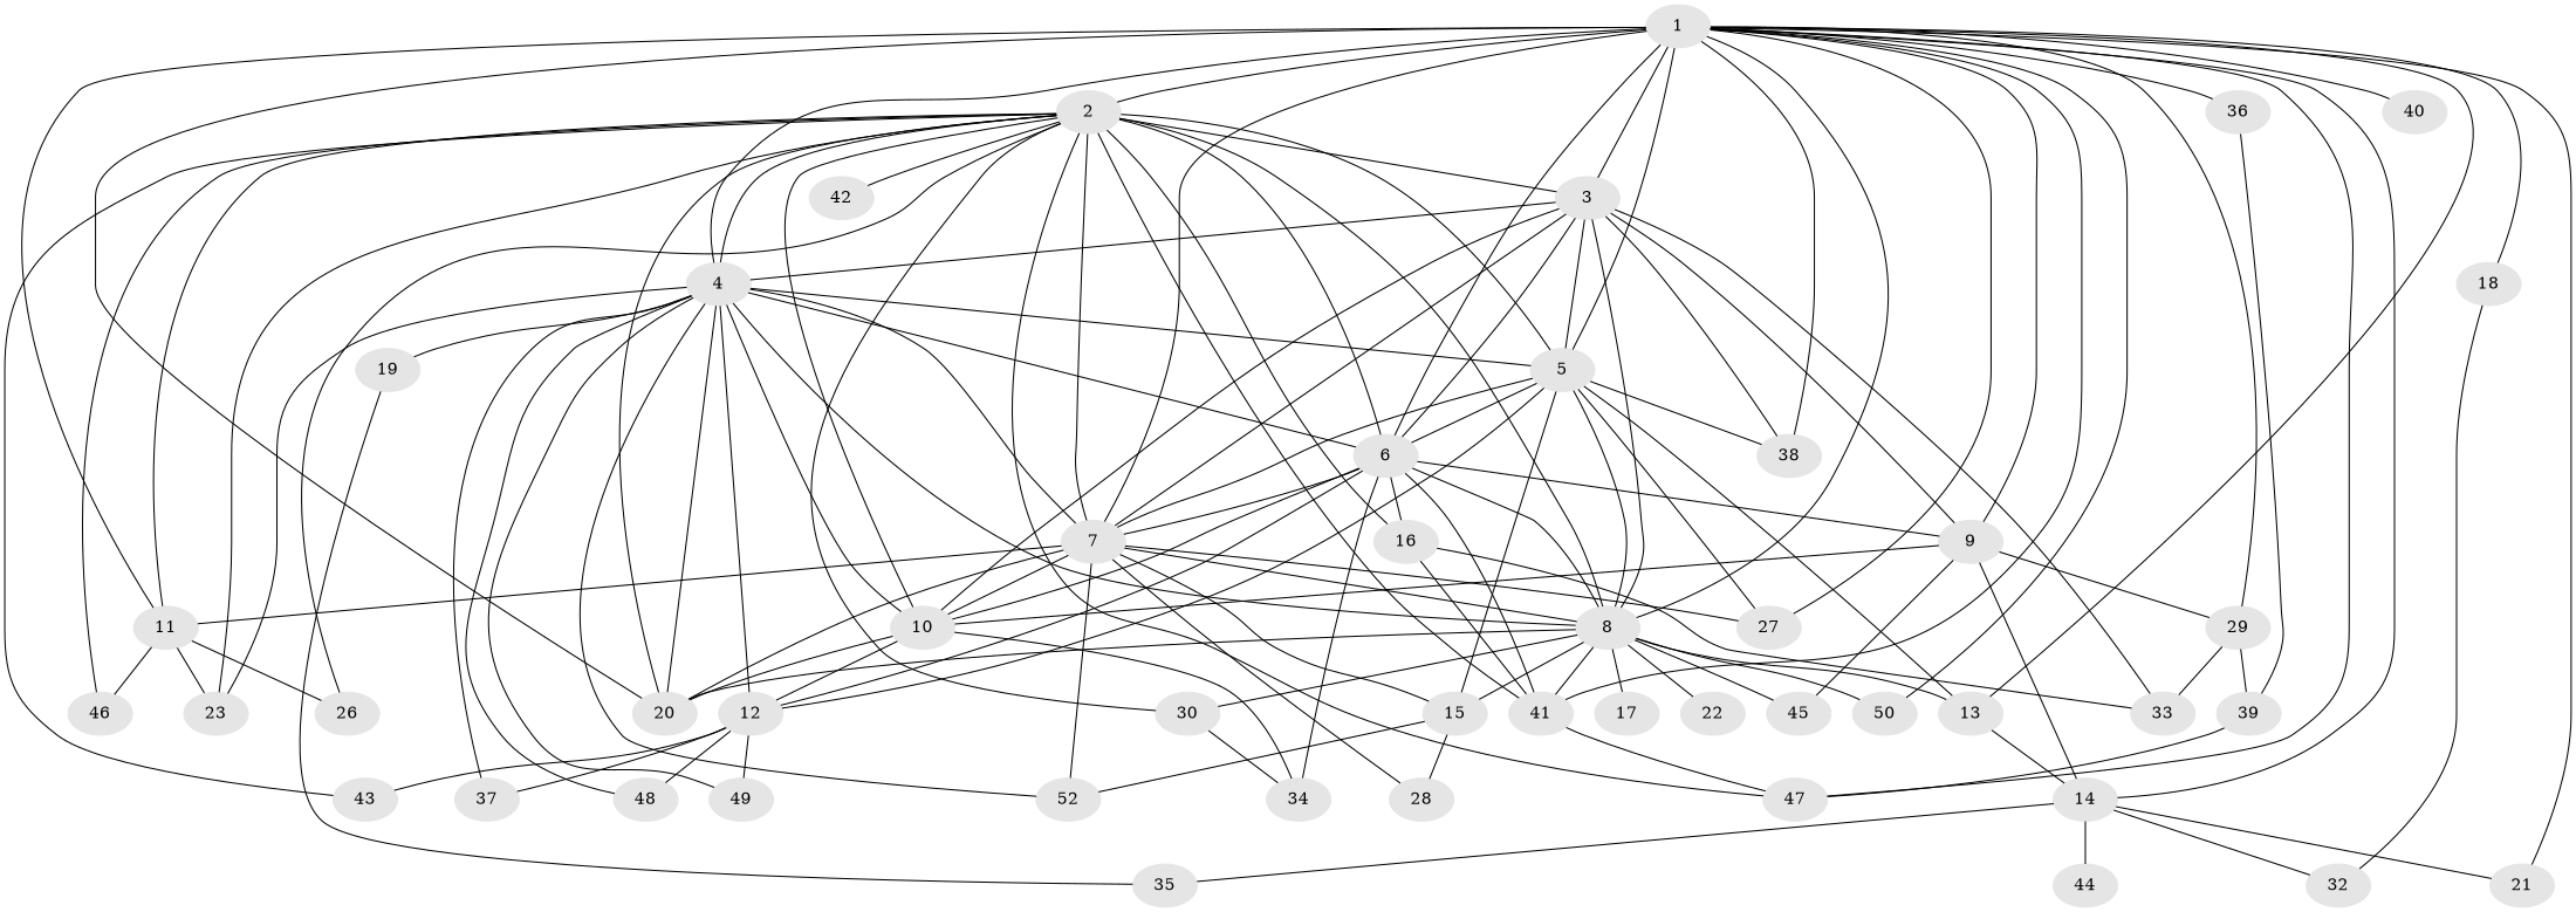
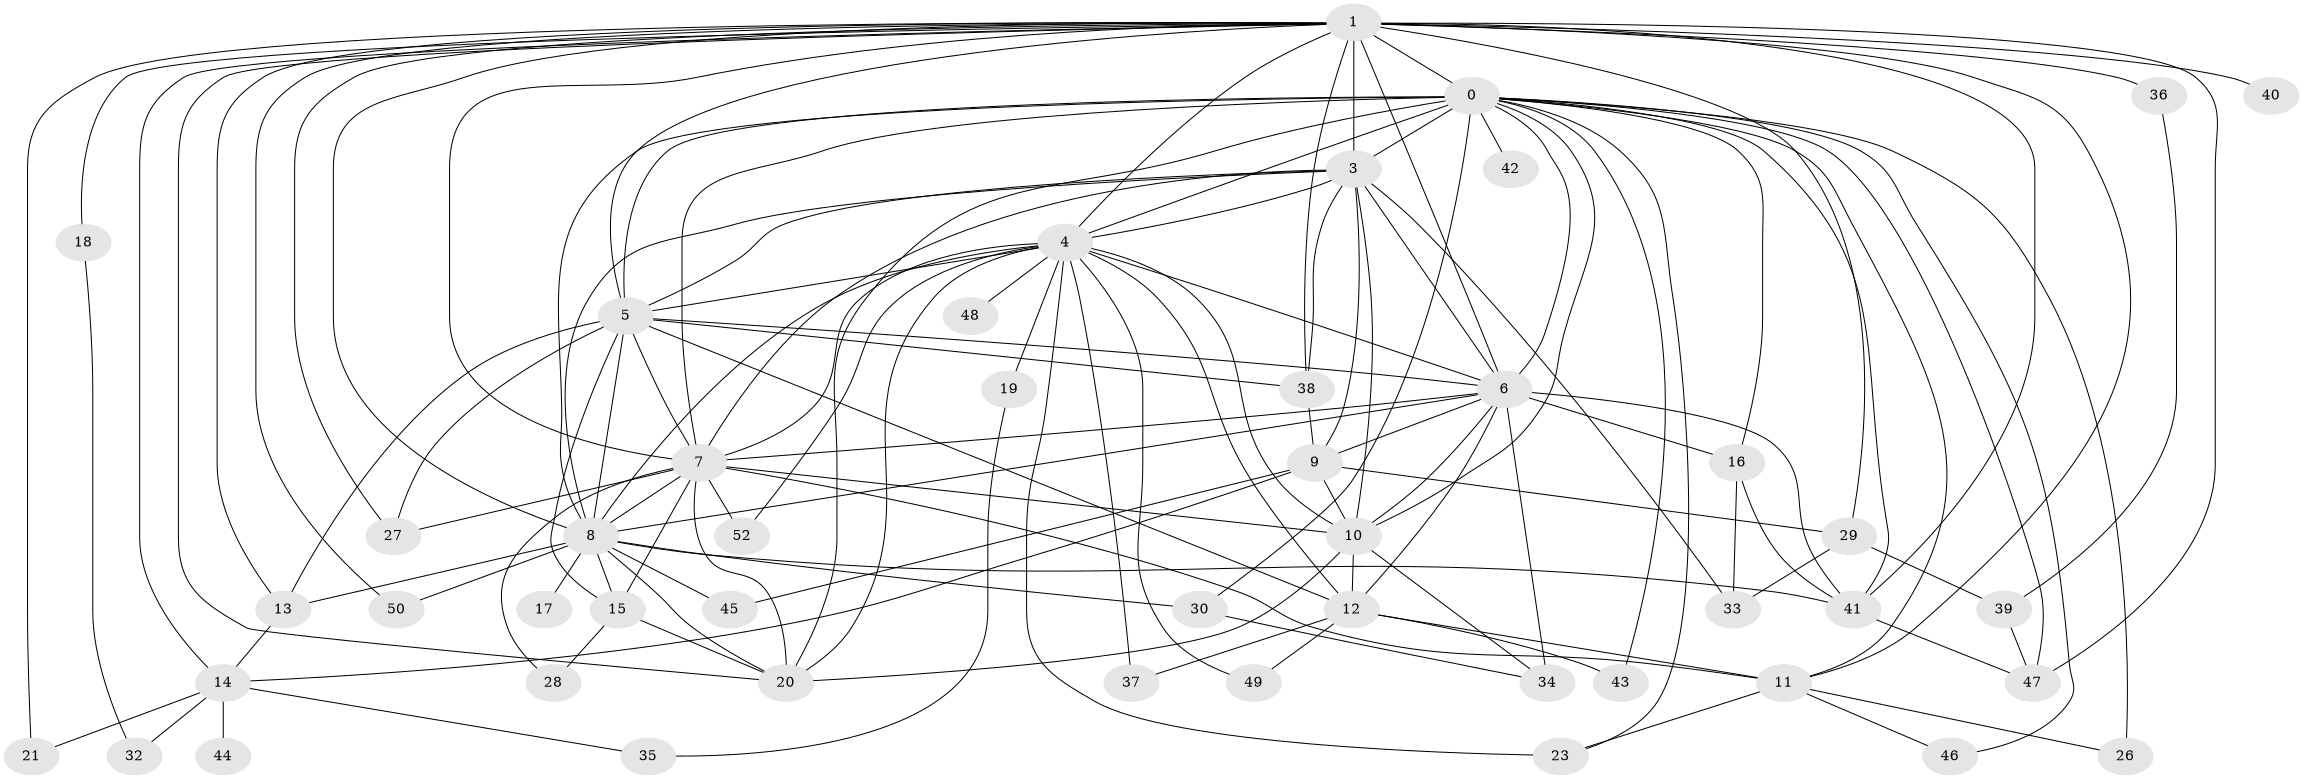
  graph {
    node [color=gray90 style=filled]
    edge [weight=1.0]
    1
-   2
+   2 [label=0]
    3
    4
    5
    6
    7
    8
    9
    11
    13
    14
    18
    20
    21
    27
    29
    36
    38
    40
    47
    50
    41
    16
    10
    23
    26
    30
    42
    43
    46
    33
    12
    19
    37
    48
    49
    52
    15
    34
    28
    17
-   22
    45
    32
    35
    44
    39
    1 -- 2 [weight=4.0]
    1 -- 3 [weight=2.0]
    1 -- 4 [weight=2.0]
    1 -- 5 [weight=2.0]
    1 -- 6 [weight=4.0]
    1 -- 7 [weight=2.0]
    1 -- 8 [weight=2.0]
-   1 -- 9
+   38 -- 9
    1 -- 11
    1 -- 13
    1 -- 14
    1 -- 18
    1 -- 20 [weight=2.0]
    1 -- 21
    1 -- 27
    1 -- 29
    1 -- 36 [weight=2.0]
    1 -- 38
    1 -- 40 [weight=2.0]
    1 -- 47
    1 -- 50
    1 -- 41 [weight=2.0]
    2 -- 3 [weight=3.0]
    2 -- 4 [weight=3.0]
    2 -- 5 [weight=3.0]
    2 -- 6 [weight=2.0]
    2 -- 7 [weight=3.0]
    2 -- 8 [weight=2.0]
    2 -- 11
    2 -- 20 [weight=2.0]
    2 -- 47
    2 -- 41 [weight=2.0]
    2 -- 16
    2 -- 10
    2 -- 23
    2 -- 26
    2 -- 30
    2 -- 42 [weight=2.0]
    2 -- 43
    2 -- 46
    3 -- 4
    3 -- 5
    3 -- 6
    3 -- 7
    3 -- 8 [weight=2.0]
    3 -- 9
    3 -- 38
    3 -- 10
    3 -- 33
    4 -- 5
    4 -- 6
    4 -- 7
    4 -- 8
    4 -- 20
    4 -- 10
    4 -- 23 [weight=2.0]
    4 -- 12
    4 -- 19
    4 -- 37
    4 -- 48
    4 -- 49
    4 -- 52
    5 -- 6 [weight=8.0]
    5 -- 7
    5 -- 8
    5 -- 13
    5 -- 27
    5 -- 38
    5 -- 12
    5 -- 15
    6 -- 7
    6 -- 8 [weight=2.0]
    6 -- 9 [weight=2.0]
    6 -- 41
    6 -- 16
    6 -- 10
    6 -- 12
    6 -- 34 [weight=3.0]
    7 -- 8
    7 -- 11 [weight=2.0]
    7 -- 20
    7 -- 27
    7 -- 10
    7 -- 52
    7 -- 15
    7 -- 28
    8 -- 13
    8 -- 20 [weight=2.0]
    8 -- 50
    8 -- 41
    8 -- 30
    8 -- 15
    8 -- 17
-   8 -- 22
    8 -- 45
    9 -- 14
    9 -- 29
    9 -- 10
    9 -- 45
    11 -- 23
    11 -- 26
    11 -- 46
    13 -- 14
    14 -- 21
    14 -- 32
    14 -- 35
    14 -- 44
    18 -- 32
    29 -- 33
    29 -- 39
    36 -- 39
    41 -- 47
    16 -- 41
    16 -- 33
    10 -- 20 [weight=2.0]
    10 -- 12
    10 -- 34
    30 -- 34
    12 -- 43
    12 -- 37
-   12 -- 48
+   12 -- 11
    12 -- 49
    19 -- 35
-   15 -- 52
+   15 -- 20
    15 -- 28
    39 -- 47
  }
